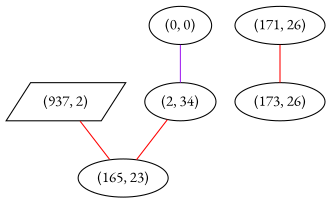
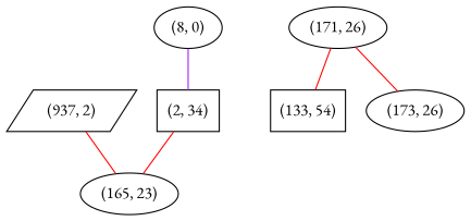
  graph {
    fontname="EB Garamond"
    node [fontname="EB Garamond" shape=ellipse]
    edge [color=red fontname="EB Garamond" weight=1]
-   "(2, 34)"
-   "(0, 0)"
+   "(2, 34)" [shape=box]
+   "(0, 0)" [label="(8, 0)"]
    "(165, 23)"
    n4 [label="(937, 2)" shape=parallelogram]
+   "(133, 54)" [shape=box]
    "(171, 26)"
    n7 [label="(173, 26)"]
    "(2, 34)" -- "(165, 23)"
    "(0, 0)" -- "(2, 34)" [color=purple weight=4]
    n4 -- "(165, 23)"
+   "(171, 26)" -- "(133, 54)"
    "(171, 26)" -- n7
  }
